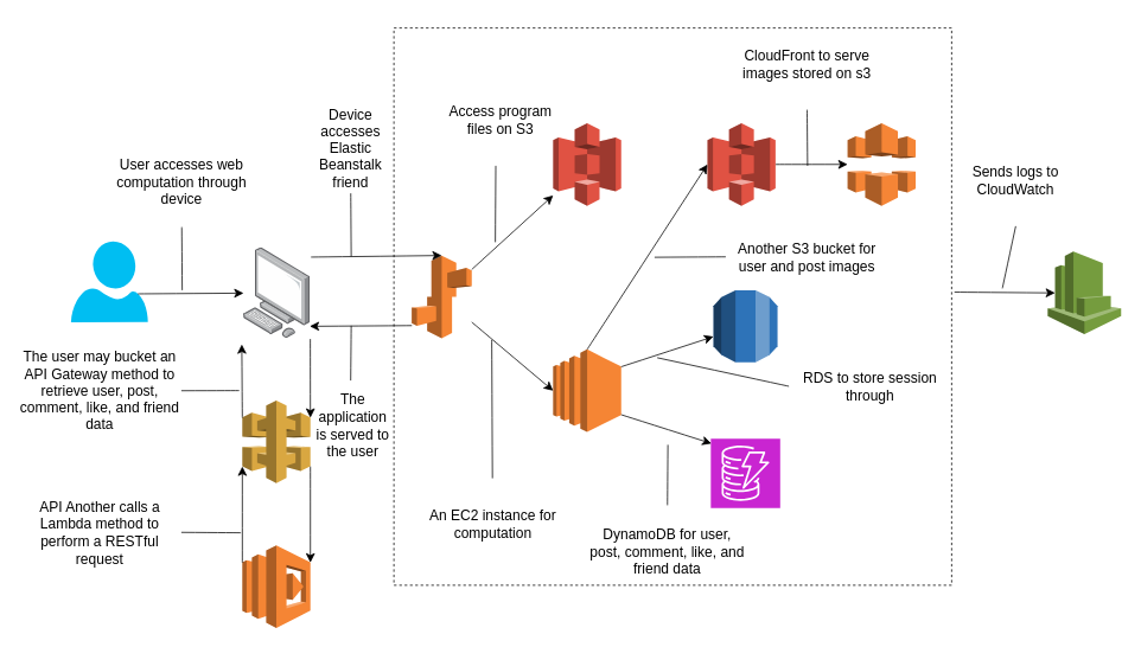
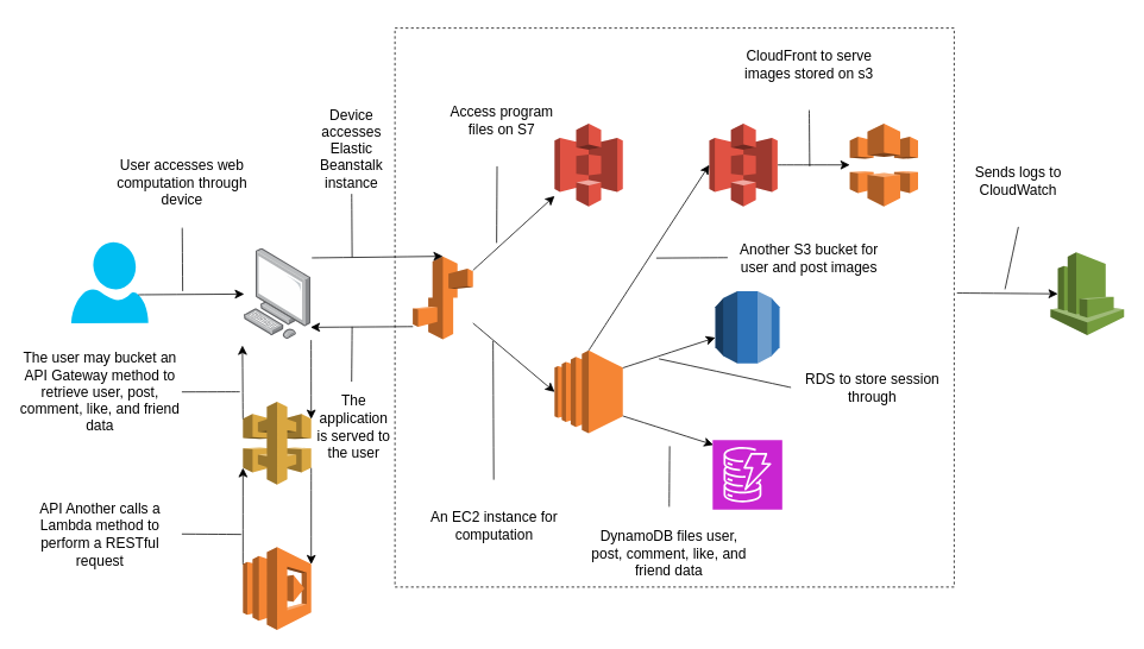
  <mxCell id="0" />
  <mxCell id="1" parent="0" />
  <mxCell id="2" value="" style="whiteSpace=wrap;html=1;aspect=fixed;dashed=1;fillColor=none;" vertex="1" parent="1"><mxGeometry x="442" y="31" width="627" height="627" as="geometry" /></mxCell>
  <mxCell id="3" value="" style="outlineConnect=0;dashed=0;verticalLabelPosition=bottom;verticalAlign=top;align=center;html=1;shape=mxgraph.aws3.elastic_beanstalk;fillColor=#F58534;gradientColor=none;" vertex="1" parent="1"><mxGeometry x="462" y="287" width="67.5" height="93" as="geometry" /></mxCell>
  <mxCell id="4" value="" style="outlineConnect=0;dashed=0;verticalLabelPosition=bottom;verticalAlign=top;align=center;html=1;shape=mxgraph.aws3.s3;fillColor=#E05243;gradientColor=none;" vertex="1" parent="1"><mxGeometry x="621" y="138" width="76.5" height="93" as="geometry" /></mxCell>
  <mxCell id="5" value="" style="sketch=0;points=[[0,0,0],[0.25,0,0],[0.5,0,0],[0.75,0,0],[1,0,0],[0,1,0],[0.25,1,0],[0.5,1,0],[0.75,1,0],[1,1,0],[0,0.25,0],[0,0.5,0],[0,0.75,0],[1,0.25,0],[1,0.5,0],[1,0.75,0]];outlineConnect=0;fontColor=#232F3E;fillColor=#C925D1;strokeColor=#ffffff;dashed=0;verticalLabelPosition=bottom;verticalAlign=top;align=center;html=1;fontSize=12;fontStyle=0;aspect=fixed;shape=mxgraph.aws4.resourceIcon;resIcon=mxgraph.aws4.dynamodb;" vertex="1" parent="1"><mxGeometry x="798.25" y="493" width="78" height="78" as="geometry" /></mxCell>
  <mxCell id="6" value="" style="outlineConnect=0;dashed=0;verticalLabelPosition=bottom;verticalAlign=top;align=center;html=1;shape=mxgraph.aws3.rds;fillColor=#2E73B8;gradientColor=none;" vertex="1" parent="1"><mxGeometry x="801.25" y="326" width="72" height="81" as="geometry" /></mxCell>
  <mxCell id="7" value="" style="outlineConnect=0;dashed=0;verticalLabelPosition=bottom;verticalAlign=top;align=center;html=1;shape=mxgraph.aws3.ec2;fillColor=#F58534;gradientColor=none;" vertex="1" parent="1"><mxGeometry x="621" y="392.66" width="76.5" height="93" as="geometry" /></mxCell>
  <mxCell id="8" value="" style="outlineConnect=0;dashed=0;verticalLabelPosition=bottom;verticalAlign=top;align=center;html=1;shape=mxgraph.aws3.lambda;fillColor=#F58534;gradientColor=none;" vertex="1" parent="1"><mxGeometry x="271.61" y="613" width="76.5" height="93" as="geometry" /></mxCell>
  <mxCell id="9" value="" style="outlineConnect=0;dashed=0;verticalLabelPosition=bottom;verticalAlign=top;align=center;html=1;shape=mxgraph.aws3.cloudwatch;fillColor=#759C3E;gradientColor=none;" vertex="1" parent="1"><mxGeometry x="1177" y="282.6" width="82.5" height="93" as="geometry" /></mxCell>
  <mxCell id="10" value="" style="outlineConnect=0;dashed=0;verticalLabelPosition=bottom;verticalAlign=top;align=center;html=1;shape=mxgraph.aws3.cloudfront;fillColor=#F58536;gradientColor=none;" vertex="1" parent="1"><mxGeometry x="952" y="138" width="76.5" height="93" as="geometry" /></mxCell>
  <mxCell id="11" style="edgeStyle=none;curved=1;rounded=0;orthogonalLoop=1;jettySize=auto;html=1;fontSize=12;startSize=8;endSize=8;exitX=1.01;exitY=0.104;exitDx=0;exitDy=0;exitPerimeter=0;entryX=0.5;entryY=0;entryDx=0;entryDy=0;entryPerimeter=0;" edge="1" parent="1" source="12" target="3"><mxGeometry relative="1" as="geometry"><mxPoint x="426" y="335" as="sourcePoint" /><mxPoint x="479" y="287" as="targetPoint" /></mxGeometry></mxCell>
  <mxCell id="12" value="" style="image;points=[];aspect=fixed;html=1;align=center;shadow=0;dashed=0;image=img/lib/allied_telesis/computer_and_terminals/Personal_Computer.svg;" vertex="1" parent="1"><mxGeometry x="273" y="278.2" width="75.11" height="101.8" as="geometry" /></mxCell>
  <mxCell id="13" value="" style="verticalLabelPosition=bottom;html=1;verticalAlign=top;align=center;strokeColor=none;fillColor=#00BEF2;shape=mxgraph.azure.user;" vertex="1" parent="1"><mxGeometry x="79" y="271" width="86.45" height="91" as="geometry" /></mxCell>
  <mxCell id="14" value="" style="endArrow=classic;html=1;rounded=0;fontSize=12;startSize=8;endSize=8;curved=1;exitX=0.87;exitY=0.65;exitDx=0;exitDy=0;exitPerimeter=0;" edge="1" parent="1" source="13" target="12"><mxGeometry width="50" height="50" relative="1" as="geometry"><mxPoint x="806" y="412" as="sourcePoint" /><mxPoint x="856" y="362" as="targetPoint" /></mxGeometry></mxCell>
  <mxCell id="15" value="&lt;font style=&quot;font-size: 16px;&quot;&gt;User accesses web computation through device&lt;/font&gt;" style="text;html=1;align=center;verticalAlign=middle;whiteSpace=wrap;rounded=0;fontSize=16;" vertex="1" parent="1"><mxGeometry x="108" y="152" width="191" height="103" as="geometry" /></mxCell>
  <mxCell id="16" value="" style="endArrow=none;html=1;rounded=0;fontSize=12;startSize=8;endSize=8;curved=1;exitX=0.5;exitY=1;exitDx=0;exitDy=0;" edge="1" parent="1" source="15"><mxGeometry width="50" height="50" relative="1" as="geometry"><mxPoint x="211" y="305" as="sourcePoint" /><mxPoint x="204" y="326" as="targetPoint" /></mxGeometry></mxCell>
- <mxCell id="17" value="Device accesses Elastic Beanstalk friend" style="text;html=1;align=center;verticalAlign=middle;whiteSpace=wrap;rounded=0;fontSize=16;" vertex="1" parent="1"><mxGeometry x="336" y="114" width="115" height="103" as="geometry" /></mxCell>
+ <mxCell id="17" value="Device accesses Elastic Beanstalk instance" style="text;html=1;align=center;verticalAlign=middle;whiteSpace=wrap;rounded=0;fontSize=16;" vertex="1" parent="1"><mxGeometry x="336" y="114" width="115" height="103" as="geometry" /></mxCell>
  <mxCell id="18" value="" style="endArrow=none;html=1;rounded=0;fontSize=12;startSize=8;endSize=8;curved=1;exitX=0.5;exitY=1;exitDx=0;exitDy=0;" edge="1" parent="1" source="17"><mxGeometry width="50" height="50" relative="1" as="geometry"><mxPoint x="407.05" y="255" as="sourcePoint" /><mxPoint x="394" y="288" as="targetPoint" /></mxGeometry></mxCell>
  <mxCell id="19" value="" style="endArrow=classic;html=1;rounded=0;fontSize=12;startSize=8;endSize=8;curved=1;entryX=0;entryY=0.5;entryDx=0;entryDy=0;entryPerimeter=0;" edge="1" parent="1" source="3" target="7"><mxGeometry width="50" height="50" relative="1" as="geometry"><mxPoint x="526.5" y="392.002" as="sourcePoint" /><mxPoint x="586" y="374.66" as="targetPoint" /></mxGeometry></mxCell>
  <mxCell id="20" value="" style="endArrow=classic;html=1;rounded=0;fontSize=12;startSize=8;endSize=8;curved=1;" edge="1" parent="1" source="3" target="4"><mxGeometry width="50" height="50" relative="1" as="geometry"><mxPoint x="543" y="323" as="sourcePoint" /><mxPoint x="628" y="408" as="targetPoint" /></mxGeometry></mxCell>
  <mxCell id="21" value="An EC2 instance for computation" style="text;html=1;align=center;verticalAlign=middle;whiteSpace=wrap;rounded=0;fontSize=16;" vertex="1" parent="1"><mxGeometry x="461.5" y="537.66" width="183" height="103" as="geometry" /></mxCell>
  <mxCell id="22" value="" style="endArrow=none;html=1;rounded=0;fontSize=12;startSize=8;endSize=8;curved=1;" edge="1" parent="1" target="21"><mxGeometry width="50" height="50" relative="1" as="geometry"><mxPoint x="552" y="382" as="sourcePoint" /><mxPoint x="552" y="484.66" as="targetPoint" /></mxGeometry></mxCell>
- <mxCell id="23" value="Access program files on S3" style="text;html=1;align=center;verticalAlign=middle;whiteSpace=wrap;rounded=0;fontSize=16;" vertex="1" parent="1"><mxGeometry x="488" y="82" width="148" height="103" as="geometry" /></mxCell>
+ <mxCell id="23" value="Access program files on S7" style="text;html=1;align=center;verticalAlign=middle;whiteSpace=wrap;rounded=0;fontSize=16;" vertex="1" parent="1"><mxGeometry x="488" y="82" width="148" height="103" as="geometry" /></mxCell>
  <mxCell id="24" value="" style="endArrow=none;html=1;rounded=0;fontSize=12;startSize=8;endSize=8;curved=1;exitX=0.463;exitY=1.01;exitDx=0;exitDy=0;exitPerimeter=0;" edge="1" parent="1" source="23"><mxGeometry width="50" height="50" relative="1" as="geometry"><mxPoint x="556" y="203" as="sourcePoint" /><mxPoint x="556" y="272" as="targetPoint" /></mxGeometry></mxCell>
  <mxCell id="25" value="" style="endArrow=classic;html=1;rounded=0;fontSize=12;startSize=8;endSize=8;curved=1;entryX=0;entryY=0.5;entryDx=0;entryDy=0;entryPerimeter=0;exitX=1;exitY=0.5;exitDx=0;exitDy=0;exitPerimeter=0;" edge="1" parent="1" source="34" target="10"><mxGeometry width="50" height="50" relative="1" as="geometry"><mxPoint x="543" y="281" as="sourcePoint" /><mxPoint x="631" y="220" as="targetPoint" /></mxGeometry></mxCell>
  <mxCell id="26" value="CloudFront to serve images stored on s3" style="text;html=1;align=center;verticalAlign=middle;whiteSpace=wrap;rounded=0;fontSize=16;" vertex="1" parent="1"><mxGeometry x="815" y="20" width="183" height="103" as="geometry" /></mxCell>
  <mxCell id="27" value="" style="endArrow=none;html=1;rounded=0;fontSize=12;startSize=8;endSize=8;curved=1;exitX=0.5;exitY=1;exitDx=0;exitDy=0;" edge="1" parent="1" source="26"><mxGeometry width="50" height="50" relative="1" as="geometry"><mxPoint x="570" y="156" as="sourcePoint" /><mxPoint x="907" y="186" as="targetPoint" /></mxGeometry></mxCell>
  <mxCell id="28" value="" style="endArrow=classic;html=1;rounded=0;fontSize=12;startSize=8;endSize=8;curved=1;exitX=1;exitY=0.21;exitDx=0;exitDy=0;exitPerimeter=0;" edge="1" parent="1" source="7" target="6"><mxGeometry width="50" height="50" relative="1" as="geometry"><mxPoint x="708" y="195" as="sourcePoint" /><mxPoint x="809" y="195" as="targetPoint" /></mxGeometry></mxCell>
  <mxCell id="29" value="RDS to store session through" style="text;html=1;align=center;verticalAlign=middle;whiteSpace=wrap;rounded=0;fontSize=16;" vertex="1" parent="1"><mxGeometry x="886" y="382.66" width="183" height="103" as="geometry" /></mxCell>
  <mxCell id="30" value="" style="endArrow=none;html=1;rounded=0;fontSize=12;startSize=8;endSize=8;curved=1;exitX=0;exitY=0.5;exitDx=0;exitDy=0;" edge="1" parent="1" source="29"><mxGeometry width="50" height="50" relative="1" as="geometry"><mxPoint x="759" y="122" as="sourcePoint" /><mxPoint x="738" y="402" as="targetPoint" /></mxGeometry></mxCell>
  <mxCell id="31" value="" style="endArrow=classic;html=1;rounded=0;fontSize=12;startSize=8;endSize=8;curved=1;exitX=1;exitY=0.79;exitDx=0;exitDy=0;exitPerimeter=0;entryX=0;entryY=0.21;entryDx=0;entryDy=0;entryPerimeter=0;" edge="1" parent="1" source="7"><mxGeometry width="50" height="50" relative="1" as="geometry"><mxPoint x="669" y="241" as="sourcePoint" /><mxPoint x="799" y="498.53" as="targetPoint" /></mxGeometry></mxCell>
- <mxCell id="32" value="DynamoDB for user, post, comment, like, and friend data" style="text;html=1;align=center;verticalAlign=middle;whiteSpace=wrap;rounded=0;fontSize=16;" vertex="1" parent="1"><mxGeometry x="658" y="568" width="183" height="103" as="geometry" /></mxCell>
+ <mxCell id="32" value="DynamoDB files user, post, comment, like, and friend data" style="text;html=1;align=center;verticalAlign=middle;whiteSpace=wrap;rounded=0;fontSize=16;" vertex="1" parent="1"><mxGeometry x="658" y="568" width="183" height="103" as="geometry" /></mxCell>
  <mxCell id="33" value="" style="endArrow=none;html=1;rounded=0;fontSize=12;startSize=8;endSize=8;curved=1;exitX=0.5;exitY=0;exitDx=0;exitDy=0;" edge="1" parent="1" source="32"><mxGeometry width="50" height="50" relative="1" as="geometry"><mxPoint x="889" y="285" as="sourcePoint" /><mxPoint x="750" y="500" as="targetPoint" /></mxGeometry></mxCell>
  <mxCell id="34" value="" style="outlineConnect=0;dashed=0;verticalLabelPosition=bottom;verticalAlign=top;align=center;html=1;shape=mxgraph.aws3.s3;fillColor=#E05243;gradientColor=none;" vertex="1" parent="1"><mxGeometry x="794.5" y="138" width="76.5" height="93" as="geometry" /></mxCell>
  <mxCell id="35" value="" style="endArrow=classic;html=1;rounded=0;fontSize=12;startSize=8;endSize=8;curved=1;exitX=0.5;exitY=0;exitDx=0;exitDy=0;exitPerimeter=0;entryX=0;entryY=0.5;entryDx=0;entryDy=0;entryPerimeter=0;" edge="1" parent="1" source="7" target="34"><mxGeometry width="50" height="50" relative="1" as="geometry"><mxPoint x="708" y="422" as="sourcePoint" /><mxPoint x="809" y="422" as="targetPoint" /></mxGeometry></mxCell>
  <mxCell id="36" value="Another S3 bucket for user and post images" style="text;html=1;align=center;verticalAlign=middle;whiteSpace=wrap;rounded=0;fontSize=16;" vertex="1" parent="1"><mxGeometry x="815" y="237" width="183" height="103" as="geometry" /></mxCell>
  <mxCell id="37" value="" style="endArrow=none;html=1;rounded=0;fontSize=12;startSize=8;endSize=8;curved=1;exitX=0;exitY=0.5;exitDx=0;exitDy=0;" edge="1" parent="1" source="36"><mxGeometry width="50" height="50" relative="1" as="geometry"><mxPoint x="903" y="515" as="sourcePoint" /><mxPoint x="735" y="289" as="targetPoint" /></mxGeometry></mxCell>
  <mxCell id="38" value="" style="endArrow=classic;html=1;rounded=0;fontSize=12;startSize=8;endSize=8;curved=1;entryX=1;entryY=0.21;entryDx=0;entryDy=0;entryPerimeter=0;" edge="1" parent="1" target="39"><mxGeometry width="50" height="50" relative="1" as="geometry"><mxPoint x="348" y="381" as="sourcePoint" /><mxPoint x="311" y="440" as="targetPoint" /></mxGeometry></mxCell>
  <mxCell id="39" value="" style="outlineConnect=0;dashed=0;verticalLabelPosition=bottom;verticalAlign=top;align=center;html=1;shape=mxgraph.aws3.api_gateway;fillColor=#D9A741;gradientColor=none;" vertex="1" parent="1"><mxGeometry x="271.61" y="450" width="76.5" height="93" as="geometry" /></mxCell>
  <mxCell id="40" value="" style="endArrow=classic;html=1;rounded=0;fontSize=12;startSize=8;endSize=8;curved=1;exitX=1;exitY=0.8;exitDx=0;exitDy=0;exitPerimeter=0;entryX=1;entryY=0.21;entryDx=0;entryDy=0;entryPerimeter=0;" edge="1" parent="1" source="39" target="8"><mxGeometry width="50" height="50" relative="1" as="geometry"><mxPoint x="319" y="390" as="sourcePoint" /><mxPoint x="392" y="591" as="targetPoint" /></mxGeometry></mxCell>
  <mxCell id="41" value="" style="endArrow=classic;html=1;rounded=0;fontSize=12;startSize=8;endSize=8;curved=1;exitX=0;exitY=0.21;exitDx=0;exitDy=0;exitPerimeter=0;entryX=0;entryY=0.8;entryDx=0;entryDy=0;entryPerimeter=0;" edge="1" parent="1" source="8" target="39"><mxGeometry width="50" height="50" relative="1" as="geometry"><mxPoint x="358" y="534" as="sourcePoint" /><mxPoint x="358" y="643" as="targetPoint" /></mxGeometry></mxCell>
  <mxCell id="42" value="" style="endArrow=classic;html=1;rounded=0;fontSize=12;startSize=8;endSize=8;curved=1;exitX=0;exitY=0.21;exitDx=0;exitDy=0;exitPerimeter=0;" edge="1" parent="1" source="39"><mxGeometry width="50" height="50" relative="1" as="geometry"><mxPoint x="358" y="391" as="sourcePoint" /><mxPoint x="271" y="387" as="targetPoint" /></mxGeometry></mxCell>
  <mxCell id="43" value="The user may bucket an API Gateway method to retrieve user, post, comment, like, and friend data" style="text;html=1;align=center;verticalAlign=middle;whiteSpace=wrap;rounded=0;fontSize=16;" vertex="1" parent="1"><mxGeometry x="20" y="387.66" width="183" height="103" as="geometry" /></mxCell>
  <mxCell id="44" value="API Another calls a Lambda method to perform a RESTful request" style="text;html=1;align=center;verticalAlign=middle;whiteSpace=wrap;rounded=0;fontSize=16;" vertex="1" parent="1"><mxGeometry x="20" y="547" width="183" height="103" as="geometry" /></mxCell>
  <mxCell id="45" value="" style="endArrow=none;html=1;rounded=0;fontSize=12;startSize=8;endSize=8;curved=1;entryX=1;entryY=0.5;entryDx=0;entryDy=0;" edge="1" parent="1" target="43"><mxGeometry width="50" height="50" relative="1" as="geometry"><mxPoint x="268" y="439" as="sourcePoint" /><mxPoint x="214" y="336" as="targetPoint" /></mxGeometry></mxCell>
  <mxCell id="46" value="" style="endArrow=none;html=1;rounded=0;fontSize=12;startSize=8;endSize=8;curved=1;entryX=1;entryY=0.5;entryDx=0;entryDy=0;" edge="1" parent="1" target="44"><mxGeometry width="50" height="50" relative="1" as="geometry"><mxPoint x="270" y="599" as="sourcePoint" /><mxPoint x="213" y="449" as="targetPoint" /></mxGeometry></mxCell>
  <mxCell id="47" value="" style="endArrow=classic;html=1;rounded=0;fontSize=12;startSize=8;endSize=8;curved=1;entryX=0.1;entryY=0.5;entryDx=0;entryDy=0;entryPerimeter=0;exitX=1.005;exitY=0.474;exitDx=0;exitDy=0;exitPerimeter=0;" edge="1" parent="1" source="2" target="9"><mxGeometry width="50" height="50" relative="1" as="geometry"><mxPoint x="1103" y="337" as="sourcePoint" /><mxPoint x="1153" y="287" as="targetPoint" /></mxGeometry></mxCell>
  <mxCell id="48" value="Sends logs to CloudWatch" style="text;html=1;align=center;verticalAlign=middle;whiteSpace=wrap;rounded=0;fontSize=16;" vertex="1" parent="1"><mxGeometry x="1087" y="151" width="108" height="103" as="geometry" /></mxCell>
  <mxCell id="49" value="" style="endArrow=none;html=1;rounded=0;fontSize=12;startSize=8;endSize=8;curved=1;entryX=0.5;entryY=1;entryDx=0;entryDy=0;" edge="1" parent="1" target="48"><mxGeometry width="50" height="50" relative="1" as="geometry"><mxPoint x="1126" y="324" as="sourcePoint" /><mxPoint x="1172" y="274" as="targetPoint" /></mxGeometry></mxCell>
  <mxCell id="50" style="edgeStyle=none;curved=1;rounded=0;orthogonalLoop=1;jettySize=auto;html=1;fontSize=12;startSize=8;endSize=8;entryX=0.99;entryY=0.869;entryDx=0;entryDy=0;entryPerimeter=0;exitX=0.003;exitY=0.848;exitDx=0;exitDy=0;exitPerimeter=0;" edge="1" parent="1" source="3" target="12"><mxGeometry relative="1" as="geometry"><mxPoint x="359" y="299" as="sourcePoint" /><mxPoint x="489" y="297" as="targetPoint" /></mxGeometry></mxCell>
  <mxCell id="51" value="The application is served to the user" style="text;html=1;align=center;verticalAlign=middle;whiteSpace=wrap;rounded=0;fontSize=16;" vertex="1" parent="1"><mxGeometry x="353" y="426" width="86" height="103" as="geometry" /></mxCell>
  <mxCell id="52" value="" style="endArrow=none;html=1;rounded=0;fontSize=12;startSize=8;endSize=8;curved=1;entryX=0.47;entryY=0.016;entryDx=0;entryDy=0;entryPerimeter=0;" edge="1" parent="1" target="51"><mxGeometry width="50" height="50" relative="1" as="geometry"><mxPoint x="394" y="366" as="sourcePoint" /><mxPoint x="404" y="298" as="targetPoint" /></mxGeometry></mxCell>
